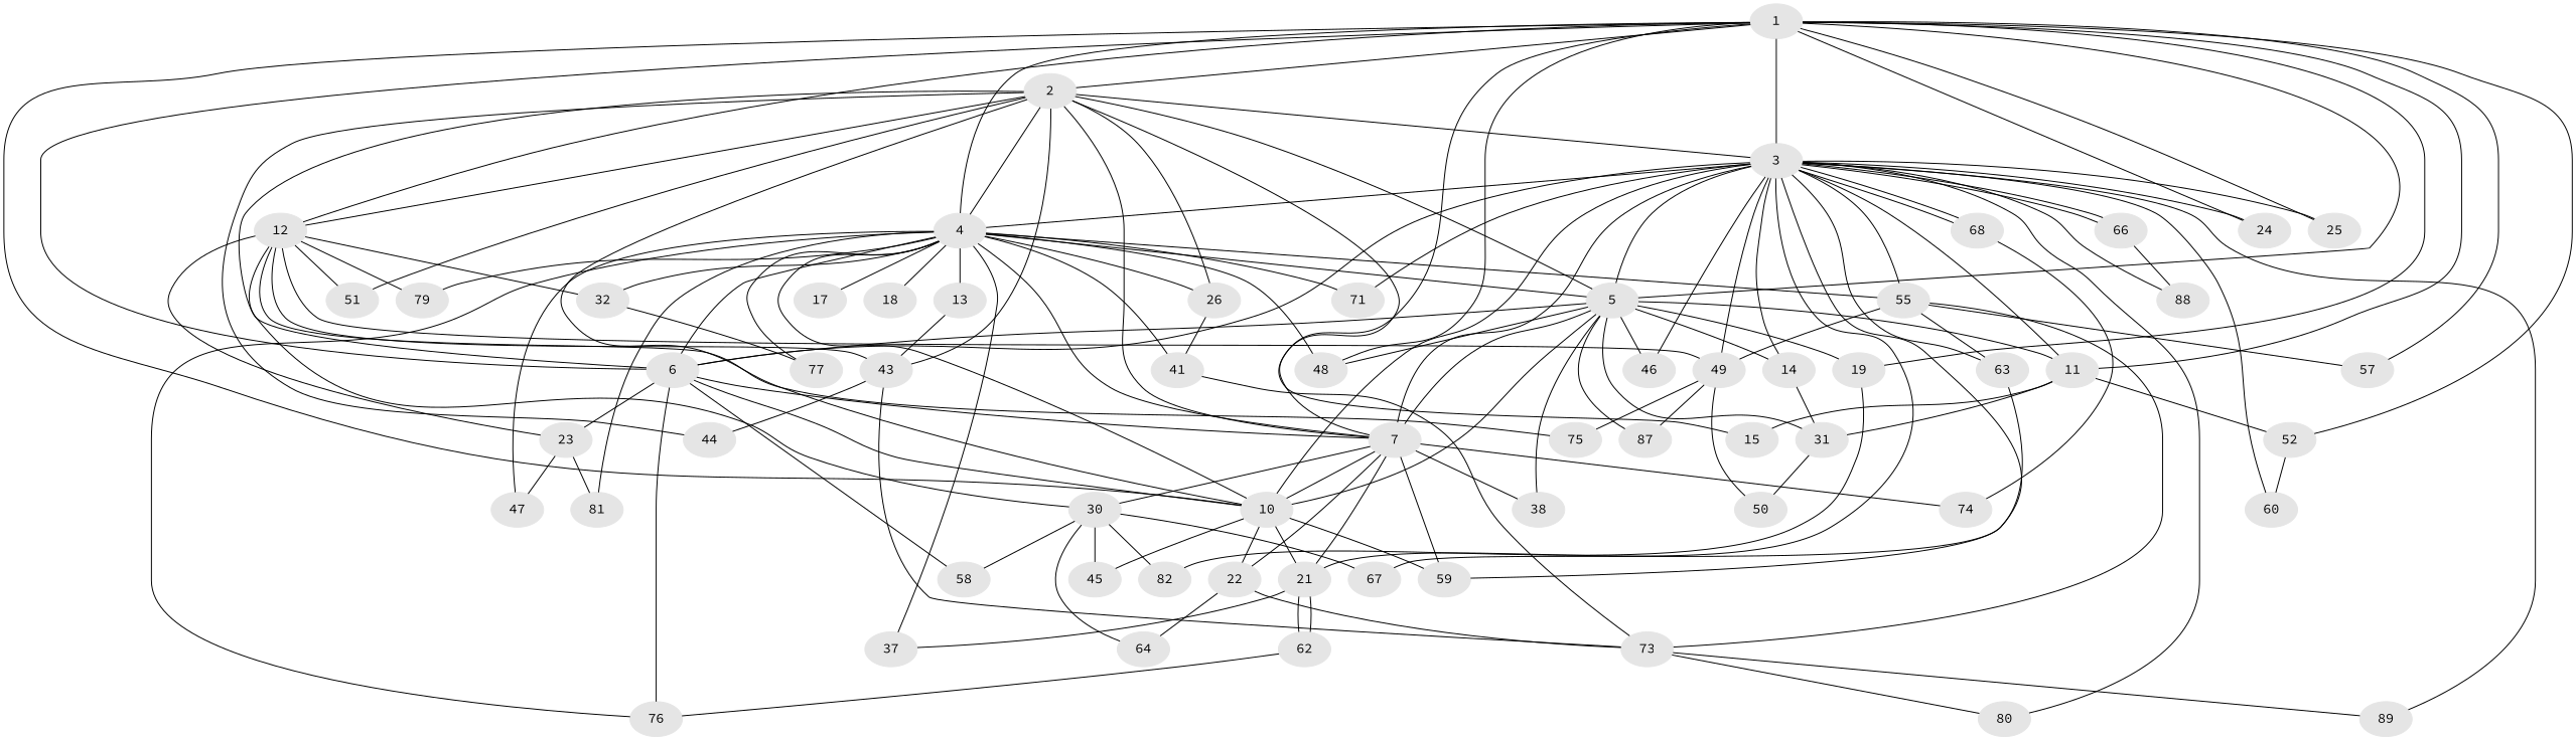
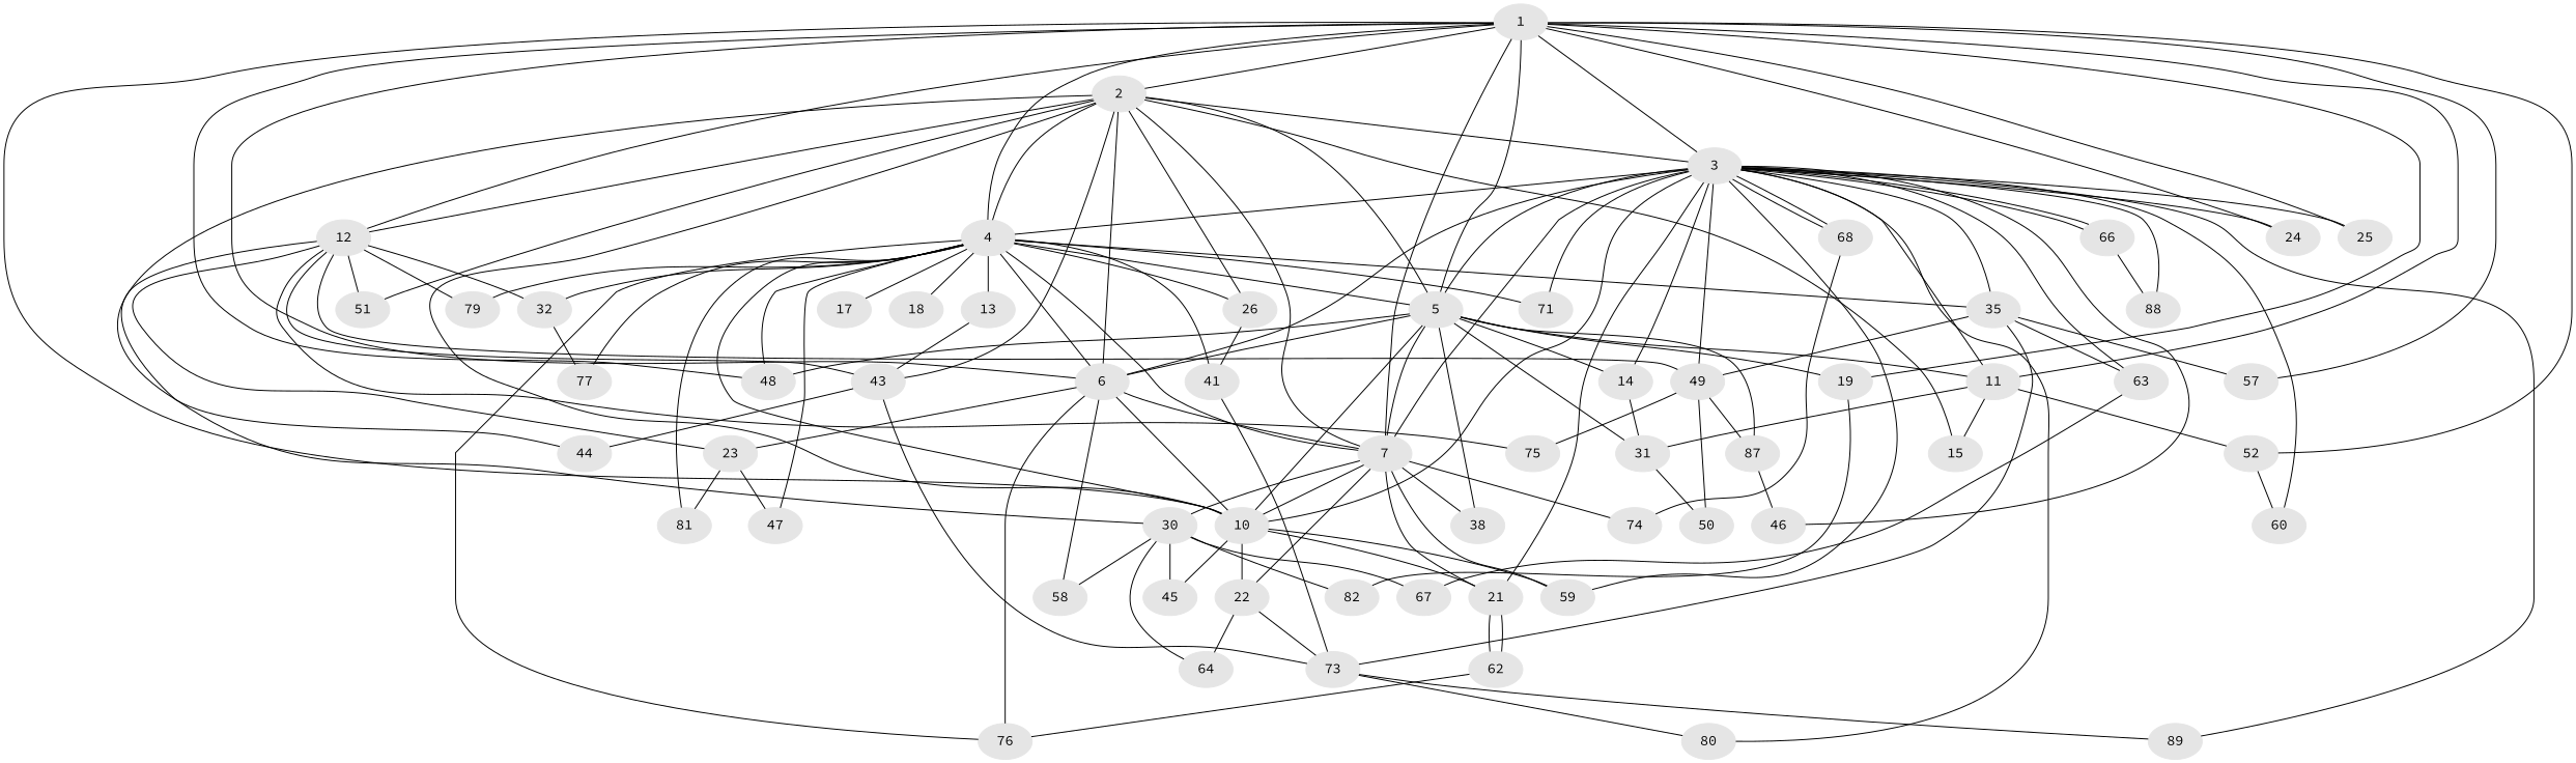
  graph {
    fontname="Source Code Pro"
    node [color=gray90 fontname="Source Code Pro" style=filled]
    edge [fontname="Source Code Pro"]
    1 [super="+29"]
    2 [super="+54"]
    3 [super="+36"]
    4 [super="+9"]
    5 [super="+8"]
    6 [super="+33"]
    7
    10 [super="+28"]
    11 [super="+27"]
    12 [super="+20"]
    19 [super="+34"]
    24
    25
    48 [super="+65"]
    52
    57
    15 [super="+42"]
    26
    43 [super="+53"]
    44
    51
    14
    21 [super="+40"]
-   35 [super="+55" label=55]
+   35 [super="+55"]
    46 [super="+56"]
    49 [super="+69"]
    59 [super="+85"]
    60
    63
    66
    68
    71
    80
    88
    89
    13 [super="+16"]
    17
    18
    32 [super="+72"]
-   37
    41
    47
    76 [super="+84"]
    77
    79
    81
    31 [super="+61"]
    38
    87
    23
    58
    22 [super="+86"]
    30 [super="+70"]
    74
    45
    75
    82
    73 [super="+78"]
    62
    50
    67
    64
    1 -- 2
    1 -- 3 [weight=2]
    1 -- 4 [weight=2]
    1 -- 5 [weight=2]
    1 -- 6
    1 -- 7
    1 -- 10
    1 -- 11
    1 -- 12
    1 -- 19
    1 -- 24
    1 -- 25
    1 -- 48
    1 -- 52
    1 -- 57
    2 -- 3
    2 -- 4 [weight=2]
    2 -- 5 [weight=2]
    2 -- 6
    2 -- 7
    2 -- 10
    2 -- 12
    2 -- 15 [weight=2]
    2 -- 26
    2 -- 43
    2 -- 44
    2 -- 51 [weight=2]
    3 -- 4 [weight=2]
    3 -- 5 [weight=2]
    3 -- 6 [weight=2]
    3 -- 7
    3 -- 10 [weight=2]
    3 -- 11
    3 -- 24
    3 -- 25
    3 -- 14
    3 -- 21
    3 -- 35
    3 -- 46
    3 -- 49
    3 -- 59
    3 -- 60
    3 -- 63
    3 -- 66
    3 -- 66
    3 -- 68
    3 -- 68
    3 -- 71
    3 -- 80
    3 -- 88
    3 -- 89
    4 -- 5 [weight=4]
    4 -- 6 [weight=2]
    4 -- 7 [weight=2]
    4 -- 10 [weight=2]
    4 -- 48
    4 -- 26
    4 -- 35
    4 -- 71
    4 -- 13 [weight=2]
    4 -- 17 [weight=2]
    4 -- 18 [weight=2]
    4 -- 32 [weight=2]
-   4 -- 37
    4 -- 41
    4 -- 47
    4 -- 76
    4 -- 77
    4 -- 79
    4 -- 81
    5 -- 6 [weight=2]
    5 -- 7 [weight=2]
    5 -- 10 [weight=2]
    5 -- 11
    5 -- 19 [weight=2]
    5 -- 48
    5 -- 14
-   5 -- 46 [weight=2]
+   87 -- 46 [weight=2]
    5 -- 31
    5 -- 38
    5 -- 87
    6 -- 7
    6 -- 10
    6 -- 76
    6 -- 23
    6 -- 58
    7 -- 10
    7 -- 21
    7 -- 59
    7 -- 38
    7 -- 22
    7 -- 30
    7 -- 74
    10 -- 21
    10 -- 59
    10 -- 22
    10 -- 45
    11 -- 52
    11 -- 15
    11 -- 31
    12 -- 43
    12 -- 51
    12 -- 49
    12 -- 32
    12 -- 79
    12 -- 23
    12 -- 30
    12 -- 75
    19 -- 82
    52 -- 60
    26 -- 41
    43 -- 44
    43 -- 73
    14 -- 31
-   21 -- 37
    21 -- 62
    21 -- 62
    35 -- 57
    35 -- 49
    35 -- 63
    35 -- 73
    49 -- 87
    49 -- 75
    49 -- 50
    63 -- 67
    66 -- 88
    68 -- 74
    13 -- 43
    32 -- 77
    41 -- 73
    31 -- 50
    23 -- 47
    23 -- 81
    22 -- 73
    22 -- 64
    30 -- 58
    30 -- 45
    30 -- 82
    30 -- 67
    30 -- 64
    73 -- 80
    73 -- 89
    62 -- 76
  }
